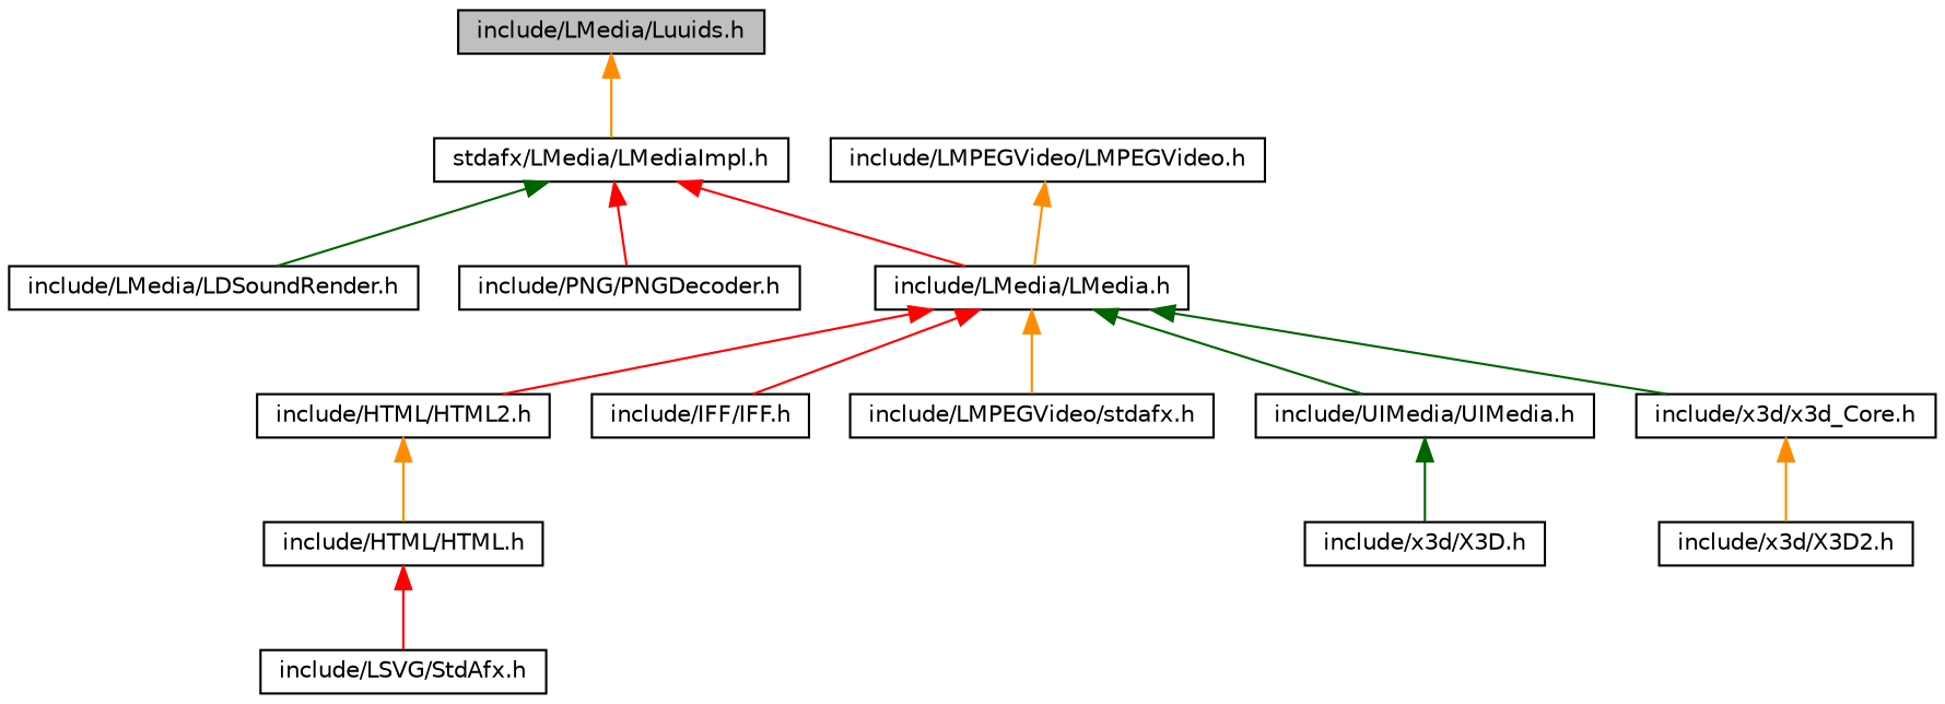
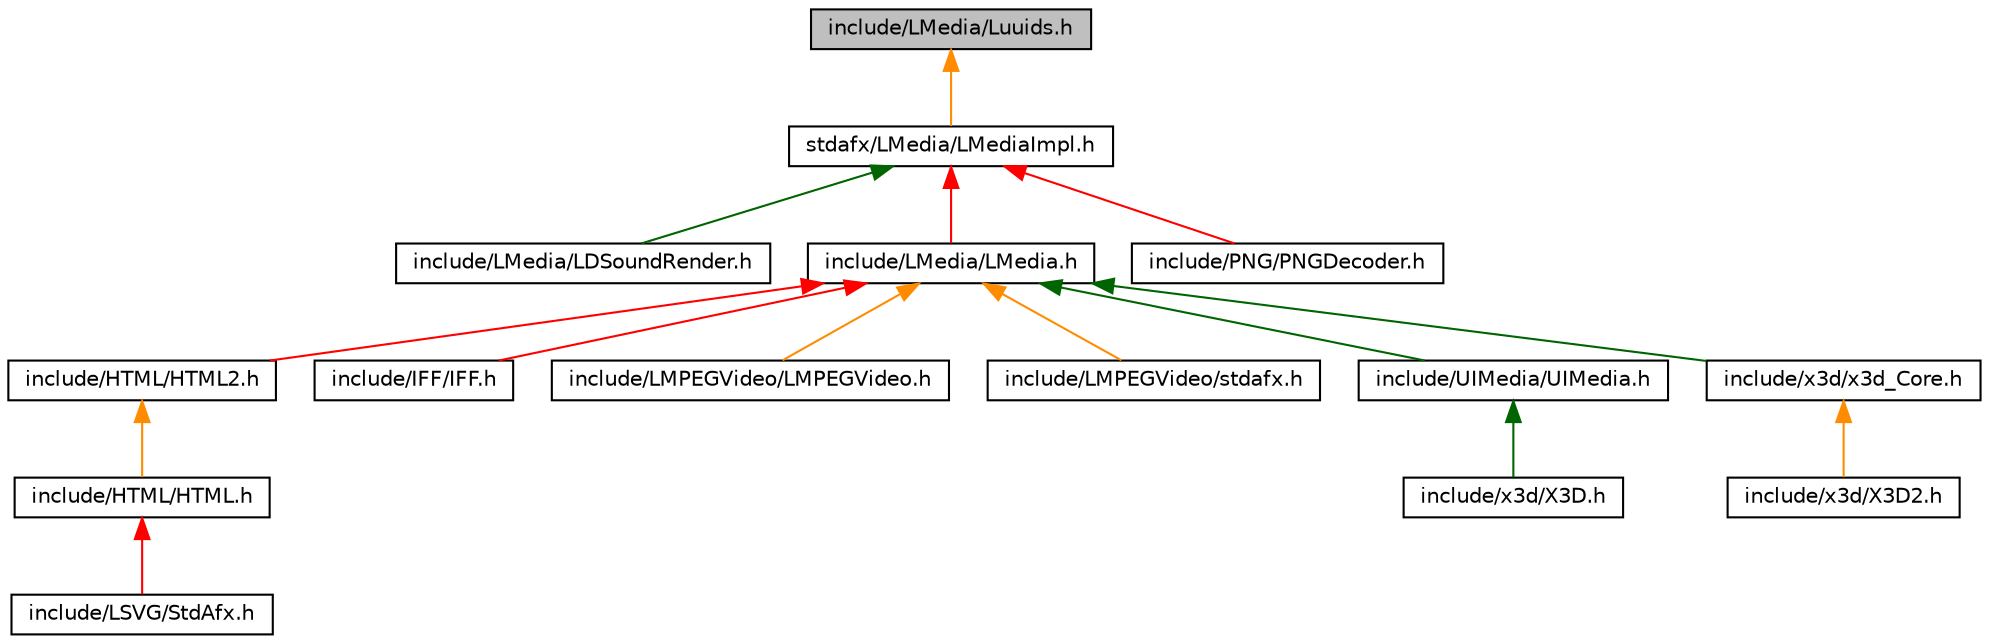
  digraph {
    node [color=black fillcolor=white fontname=Helvetica fontsize=10 shape=record style=filled]
    edge [color=darkorange dir=back fontname=Helvetica fontsize=10 labelfontname=Helvetica labelfontsize=10 style=solid]
    n1 [fillcolor=grey75 fontcolor=black height=0.2 label="include/LMedia/Luuids.h" width=0.4]
    n2 [height=0.2 label="stdafx/LMedia/LMediaImpl.h" width=0.4]
    n3 [height=0.2 label="include/LMedia/LDSoundRender.h" width=0.4]
    n4 [height=0.2 label="include/LMedia/LMedia.h" width=0.4]
    n5 [height=0.2 label="include/PNG/PNGDecoder.h" width=0.4]
    n6 [height=0.2 label="include/HTML/HTML2.h" width=0.4]
    n7 [height=0.2 label="include/IFF/IFF.h" width=0.4]
    n8 [height=0.2 label="include/LMPEGVideo/LMPEGVideo.h" width=0.4]
    n9 [height=0.2 label="include/LMPEGVideo/stdafx.h" width=0.4]
    n10 [height=0.2 label="include/UIMedia/UIMedia.h" width=0.4]
    n11 [height=0.2 label="include/x3d/x3d_Core.h" width=0.4]
    n12 [height=0.2 label="include/HTML/HTML.h" width=0.4]
    n13 [height=0.2 label="include/x3d/X3D.h" width=0.4]
    n14 [height=0.2 label="include/x3d/X3D2.h" width=0.4]
    n15 [height=0.2 label="include/LSVG/StdAfx.h" width=0.4]
    n1 -> n2
    n2 -> n3 [color=darkgreen]
    n2 -> n4 [color=red]
    n2 -> n5 [color=red]
    n4 -> n6 [color=red]
    n4 -> n7 [color=red]
-   n8 -> n4
+   n4 -> n8
    n4 -> n9
    n4 -> n10 [color=darkgreen]
    n4 -> n11 [color=darkgreen]
    n6 -> n12
    n10 -> n13 [color=darkgreen]
    n11 -> n14
    n12 -> n15 [color=red]
  }
